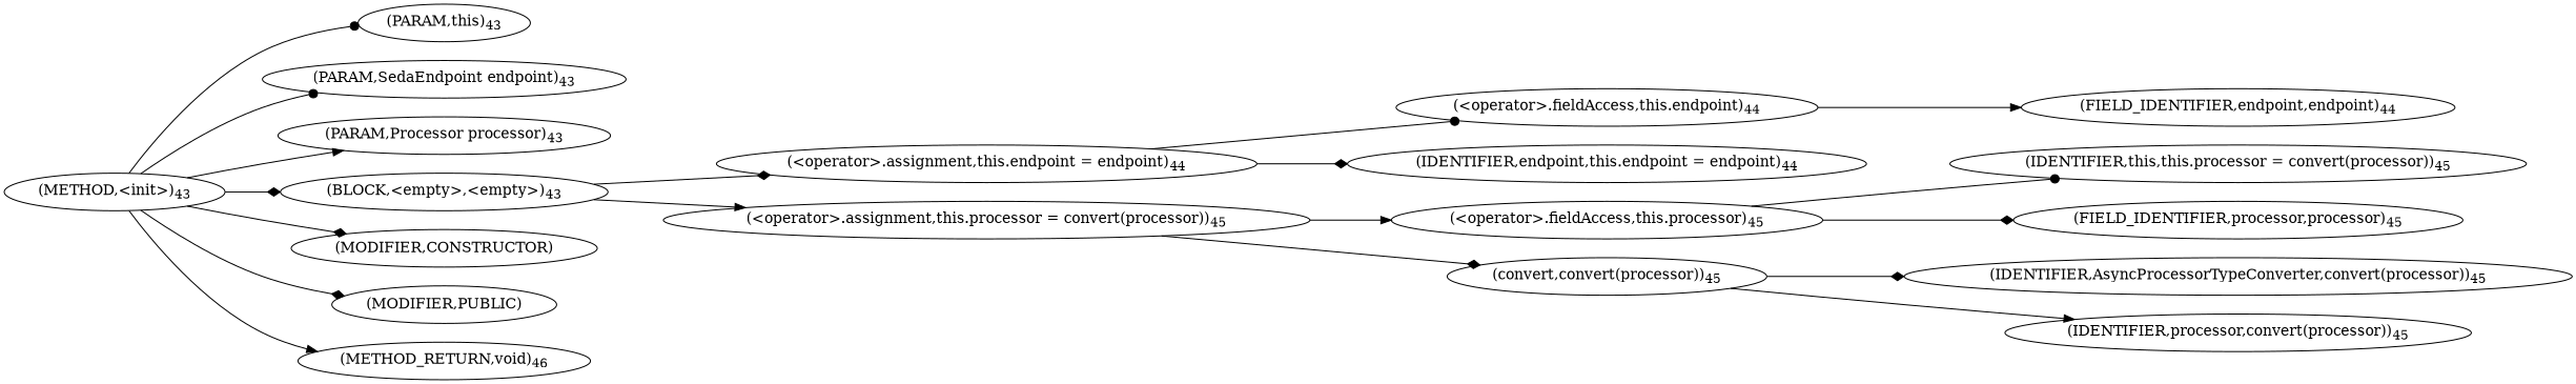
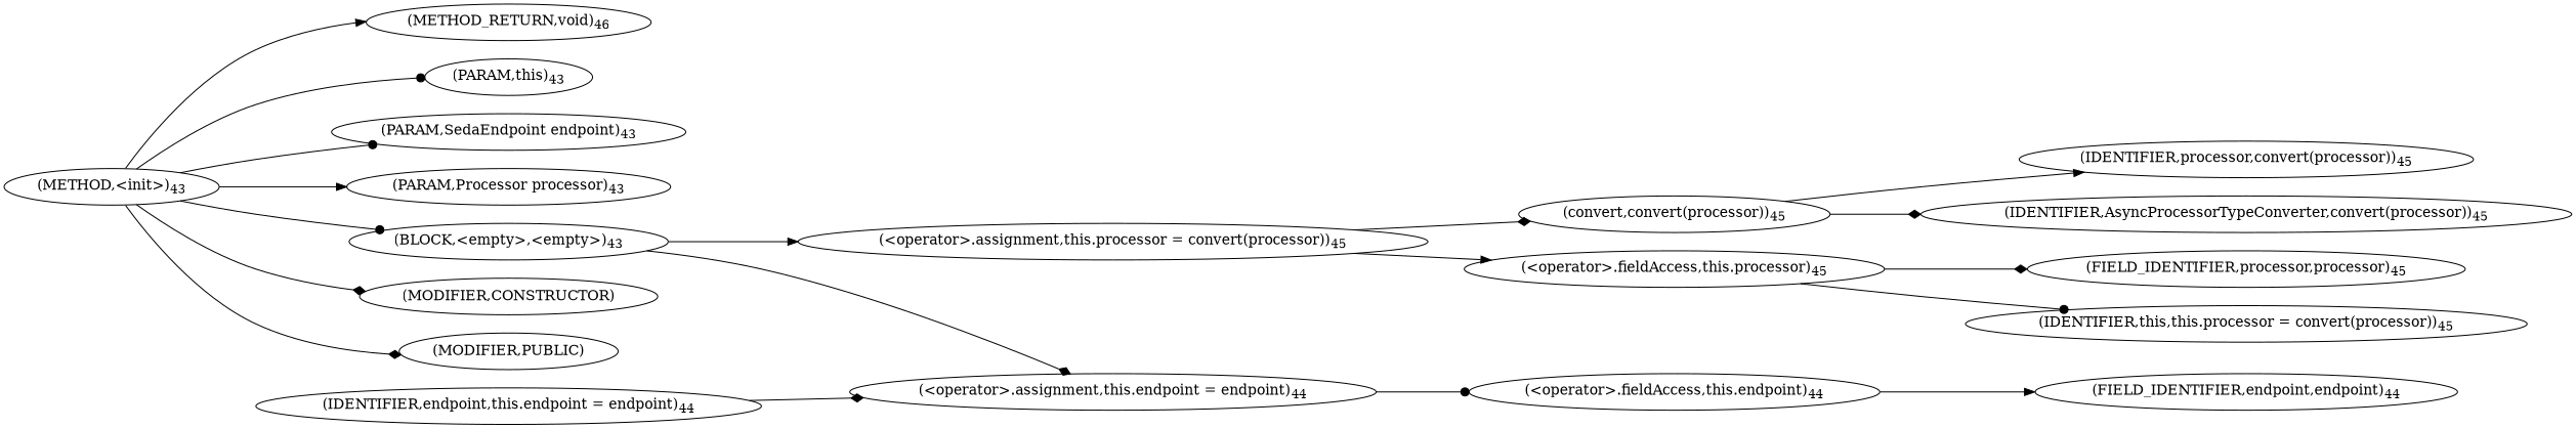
  digraph {
    rankdir=LR
    edge [arrowhead=diamond]
    n1 [label=<(METHOD,&lt;init&gt;)<SUB>43</SUB>>]
    n2 [label=<(PARAM,this)<SUB>43</SUB>>]
    n3 [label=<(PARAM,SedaEndpoint endpoint)<SUB>43</SUB>>]
    n4 [label=<(PARAM,Processor processor)<SUB>43</SUB>>]
    n5 [label=<(BLOCK,&lt;empty&gt;,&lt;empty&gt;)<SUB>43</SUB>>]
    n6 [label=<(MODIFIER,CONSTRUCTOR)>]
    n7 [label=<(MODIFIER,PUBLIC)>]
    n8 [label=<(METHOD_RETURN,void)<SUB>46</SUB>>]
    n9 [label=<(&lt;operator&gt;.assignment,this.endpoint = endpoint)<SUB>44</SUB>>]
    n10 [label=<(&lt;operator&gt;.assignment,this.processor = convert(processor))<SUB>45</SUB>>]
    n11 [label=<(&lt;operator&gt;.fieldAccess,this.endpoint)<SUB>44</SUB>>]
    n12 [label=<(IDENTIFIER,endpoint,this.endpoint = endpoint)<SUB>44</SUB>>]
    n13 [label=<(&lt;operator&gt;.fieldAccess,this.processor)<SUB>45</SUB>>]
    n14 [label=<(convert,convert(processor))<SUB>45</SUB>>]
    n15 [label=<(FIELD_IDENTIFIER,endpoint,endpoint)<SUB>44</SUB>>]
    n16 [label=<(IDENTIFIER,this,this.processor = convert(processor))<SUB>45</SUB>>]
    n17 [label=<(FIELD_IDENTIFIER,processor,processor)<SUB>45</SUB>>]
    n18 [label=<(IDENTIFIER,AsyncProcessorTypeConverter,convert(processor))<SUB>45</SUB>>]
    n19 [label=<(IDENTIFIER,processor,convert(processor))<SUB>45</SUB>>]
    n1 -> n2 [arrowhead=dot]
    n1 -> n3 [arrowhead=dot]
    n1 -> n4 [arrowhead=normal]
-   n1 -> n5
+   n1 -> n5 [arrowhead=dot]
    n1 -> n6
    n1 -> n7
    n1 -> n8 [arrowhead=normal]
    n5 -> n9
    n5 -> n10 [arrowhead=normal]
    n9 -> n11 [arrowhead=dot]
-   n9 -> n12
+   n12 -> n9
    n10 -> n13 [arrowhead=normal]
    n10 -> n14
    n11 -> n15 [arrowhead=normal]
    n13 -> n16 [arrowhead=dot]
    n13 -> n17
    n14 -> n18
    n14 -> n19 [arrowhead=normal]
  }
